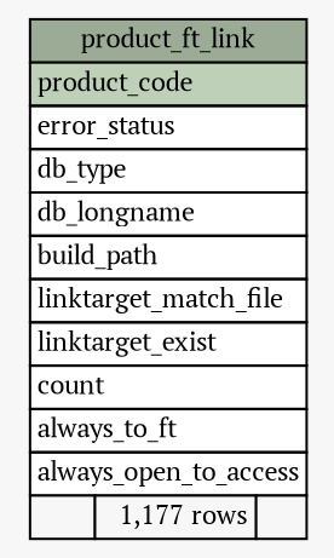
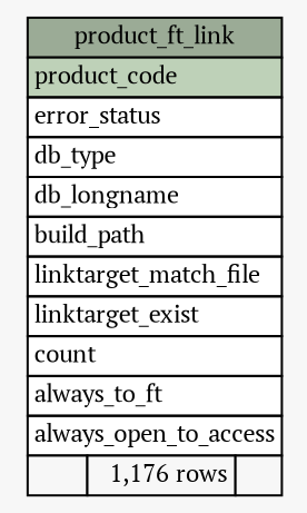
  digraph {
    bgcolor="#f7f7f7"
    fontname="PT Serif"
    fontsize=11
    nodesep=0.18
    rankdir=RL
    ranksep=0.46
-   n1 [fontname="PT Serif" fontsize=11 label=<     <TABLE BORDER="0" CELLBORDER="1" CELLSPACING="0" BGCOLOR="#ffffff">       <TR><TD COLSPAN="3" BGCOLOR="#9bab96" ALIGN="CENTER">product_ft_link</TD></TR>       <TR><TD PORT="product_code" COLSPAN="3" BGCOLOR="#bed1b8" ALIGN="LEFT">product_code</TD></TR>       <TR><TD PORT="error_status" COLSPAN="3" ALIGN="LEFT">error_status</TD></TR>       <TR><TD PORT="db_type" COLSPAN="3" ALIGN="LEFT">db_type</TD></TR>       <TR><TD PORT="db_longname" COLSPAN="3" ALIGN="LEFT">db_longname</TD></TR>       <TR><TD PORT="build_path" COLSPAN="3" ALIGN="LEFT">build_path</TD></TR>       <TR><TD PORT="linktarget_match_file" COLSPAN="3" ALIGN="LEFT">linktarget_match_file</TD></TR>       <TR><TD PORT="linktarget_exist" COLSPAN="3" ALIGN="LEFT">linktarget_exist</TD></TR>       <TR><TD PORT="count" COLSPAN="3" ALIGN="LEFT">count</TD></TR>       <TR><TD PORT="always_to_ft" COLSPAN="3" ALIGN="LEFT">always_to_ft</TD></TR>       <TR><TD PORT="always_open_to_access" COLSPAN="3" ALIGN="LEFT">always_open_to_access</TD></TR>       <TR><TD ALIGN="LEFT" BGCOLOR="#f7f7f7">  </TD><TD ALIGN="RIGHT" BGCOLOR="#f7f7f7">1,177 rows</TD><TD ALIGN="RIGHT" BGCOLOR="#f7f7f7">  </TD></TR>     </TABLE>> shape=plaintext]
+   n1 [fontname="PT Serif" fontsize=11 label=<     <TABLE BORDER="0" CELLBORDER="1" CELLSPACING="0" BGCOLOR="#ffffff">       <TR><TD COLSPAN="3" BGCOLOR="#9bab96" ALIGN="CENTER">product_ft_link</TD></TR>       <TR><TD PORT="product_code" COLSPAN="3" BGCOLOR="#bed1b8" ALIGN="LEFT">product_code</TD></TR>       <TR><TD PORT="error_status" COLSPAN="3" ALIGN="LEFT">error_status</TD></TR>       <TR><TD PORT="db_type" COLSPAN="3" ALIGN="LEFT">db_type</TD></TR>       <TR><TD PORT="db_longname" COLSPAN="3" ALIGN="LEFT">db_longname</TD></TR>       <TR><TD PORT="build_path" COLSPAN="3" ALIGN="LEFT">build_path</TD></TR>       <TR><TD PORT="linktarget_match_file" COLSPAN="3" ALIGN="LEFT">linktarget_match_file</TD></TR>       <TR><TD PORT="linktarget_exist" COLSPAN="3" ALIGN="LEFT">linktarget_exist</TD></TR>       <TR><TD PORT="count" COLSPAN="3" ALIGN="LEFT">count</TD></TR>       <TR><TD PORT="always_to_ft" COLSPAN="3" ALIGN="LEFT">always_to_ft</TD></TR>       <TR><TD PORT="always_open_to_access" COLSPAN="3" ALIGN="LEFT">always_open_to_access</TD></TR>       <TR><TD ALIGN="LEFT" BGCOLOR="#f7f7f7">  </TD><TD ALIGN="RIGHT" BGCOLOR="#f7f7f7">1,176 rows</TD><TD ALIGN="RIGHT" BGCOLOR="#f7f7f7">  </TD></TR>     </TABLE>> shape=plaintext]
  }
